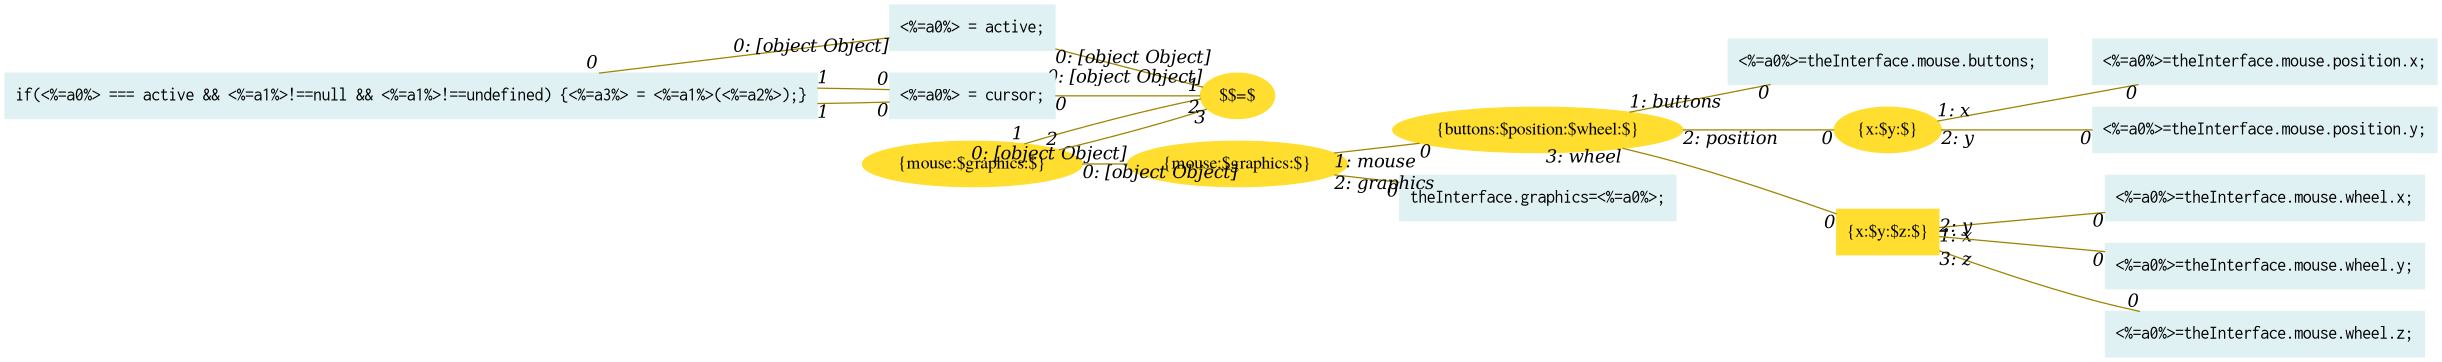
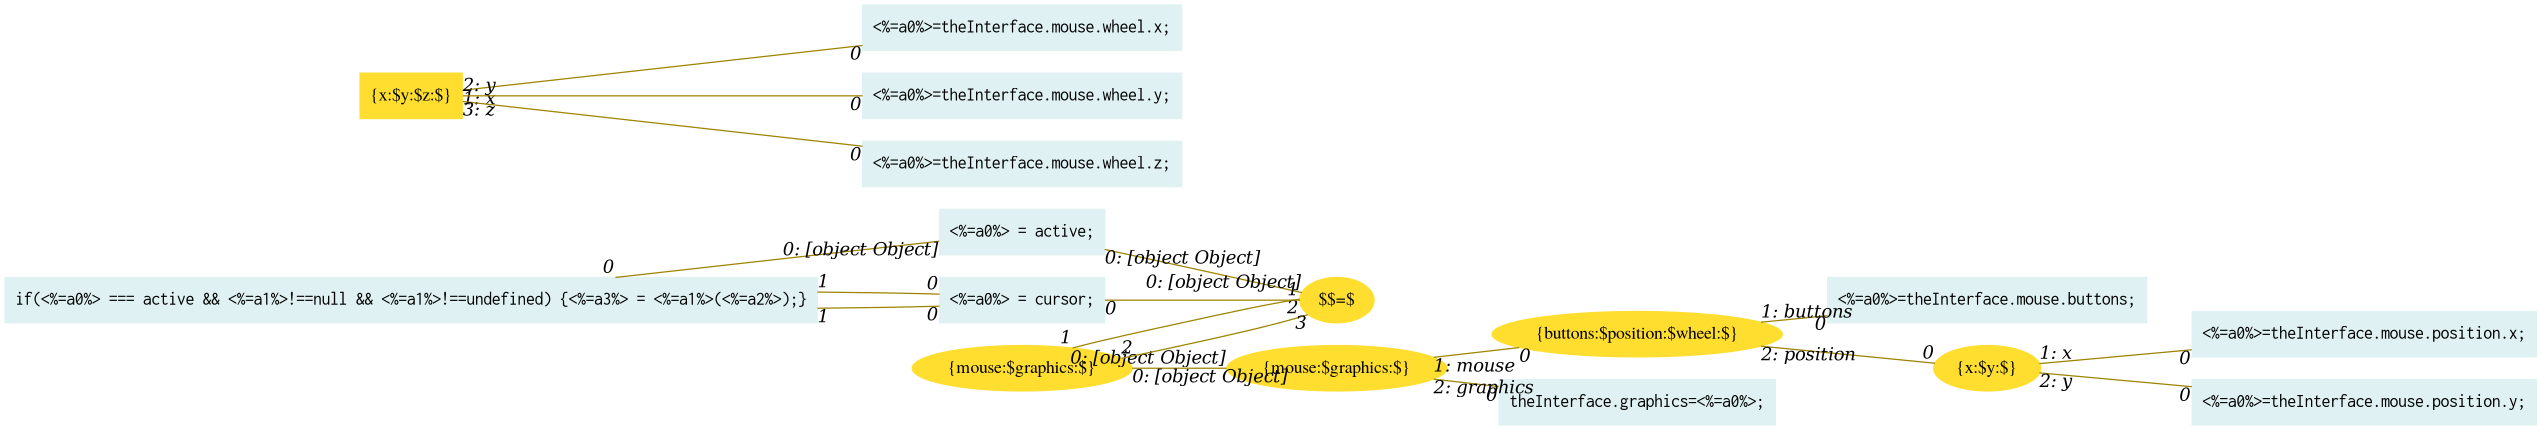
  digraph {
    rankdir=LR
    node [color="#dff1f2" fontname=Courier shape=box style=filled]
    edge [arrowHead=none arrowsize=1 color="#9d8400" dir=none fontname="Times-Italic" headlabel=0 taillabel="1: x"]
    n1 [label="<%=a0%>=theInterface.mouse.buttons;\n"]
    n2 [label="<%=a0%>=theInterface.mouse.position.x;\n"]
    n3 [label="<%=a0%>=theInterface.mouse.position.y;\n"]
    n4 [color="#ffde2f" fontname=Times label="{x:$y:$}" shape=ellipse]
    n5 [label="<%=a0%>=theInterface.mouse.wheel.x;\n"]
    n6 [label="<%=a0%>=theInterface.mouse.wheel.y;\n"]
    n7 [label="<%=a0%>=theInterface.mouse.wheel.z;\n"]
    n8 [color="#ffde2f" fontname=Times label="{x:$y:$z:$}"]
    n9 [color="#ffde2f" fontname=Times label="{buttons:$position:$wheel:$}" shape=ellipse]
    n10 [label="theInterface.graphics=<%=a0%>;\n"]
    n11 [color="#ffde2f" fontname=Times label="{mouse:$graphics:$}" shape=ellipse]
    n12 [color="#ffde2f" fontname=Times label="$$=$" shape=ellipse]
    n13 [color="#ffde2f" fontname=Times label="{mouse:$graphics:$}" shape=ellipse]
    n14 [label="<%=a0%> = active;\n"]
    n15 [label="<%=a0%> = cursor;\n"]
    n16 [label="if(<%=a0%> === active && <%=a1%>!==null && <%=a1%>!==undefined) {<%=a3%> = <%=a1%>(<%=a2%>);}\n"]
    n4 -> n2
    n4 -> n3 [taillabel="2: y"]
    n8 -> n5
    n8 -> n6 [taillabel="2: y"]
    n8 -> n7 [taillabel="3: z"]
    n9 -> n1 [taillabel="1: buttons"]
    n9 -> n4 [taillabel="2: position"]
-   n9 -> n8 [taillabel="3: wheel"]
    n11 -> n9 [taillabel="1: mouse"]
    n11 -> n10 [taillabel="2: graphics"]
    n12 -> n13 [headlabel=1 taillabel=2]
    n13 -> n11 [headlabel="0: [object Object]" taillabel="0: [object Object]"]
    n13 -> n12 [headlabel=3 taillabel=2]
    n14 -> n12 [headlabel="0: [object Object]" taillabel="0: [object Object]"]
    n15 -> n12 [headlabel=1 taillabel=0]
    n16 -> n14 [headlabel="0: [object Object]" taillabel=0]
    n16 -> n15 [taillabel=1]
    n16 -> n15 [taillabel=1]
  }
